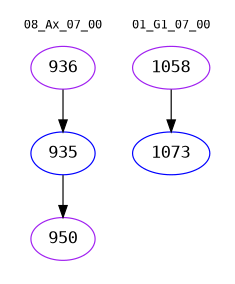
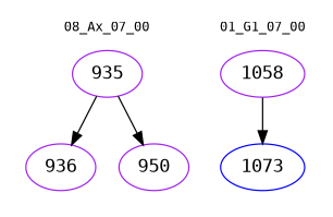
  digraph {
    fontname="DejaVu Sans Mono"
    node [color=purple fontname="DejaVu Sans Mono"]
    edge [color=black fontname="DejaVu Sans Mono"]
    n1 [label=936]
-   n2 [color=blue label=935]
+   n2 [label=935]
    n3 [label=950]
    n4 [label=1058]
    n5 [color=blue label=1073]
    subgraph cluster_1 {
      color=white
      fontsize=10
      label="08_Ax_07_00"
      n1
      n2
      n3
    }
    subgraph cluster_2 {
      color=white
      fontsize=10
      label="01_G1_07_00"
      n4
      n5
    }
-   n1 -> n2
+   n2 -> n1
    n2 -> n3
    n4 -> n5
  }
